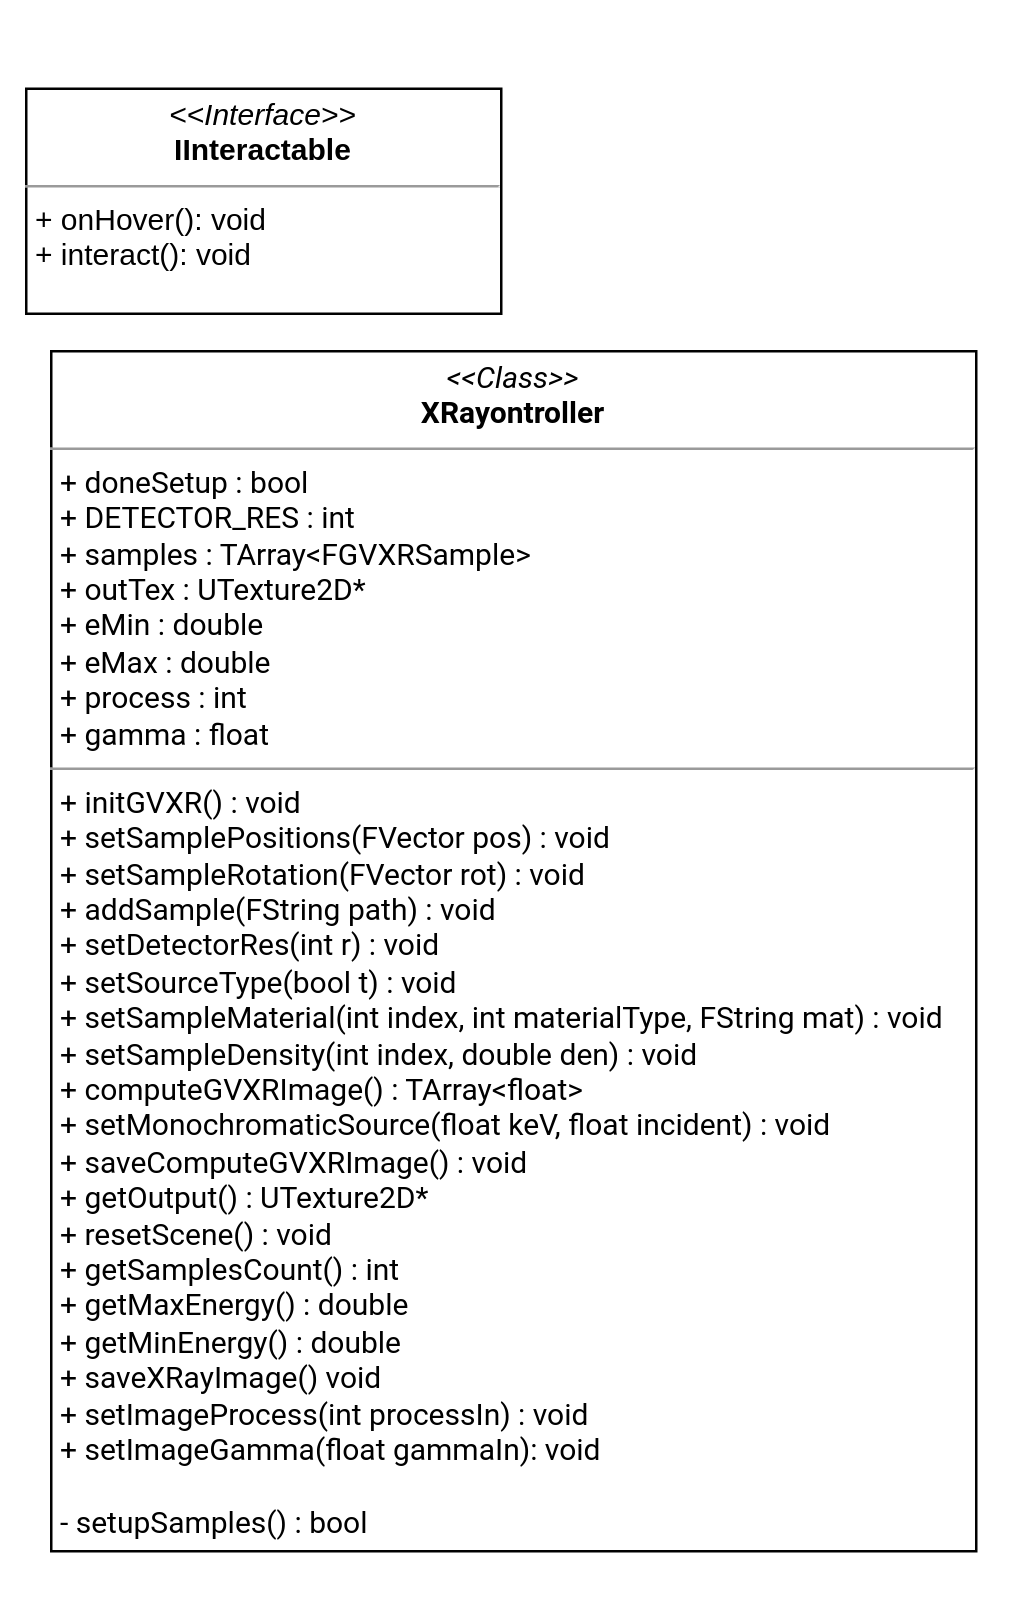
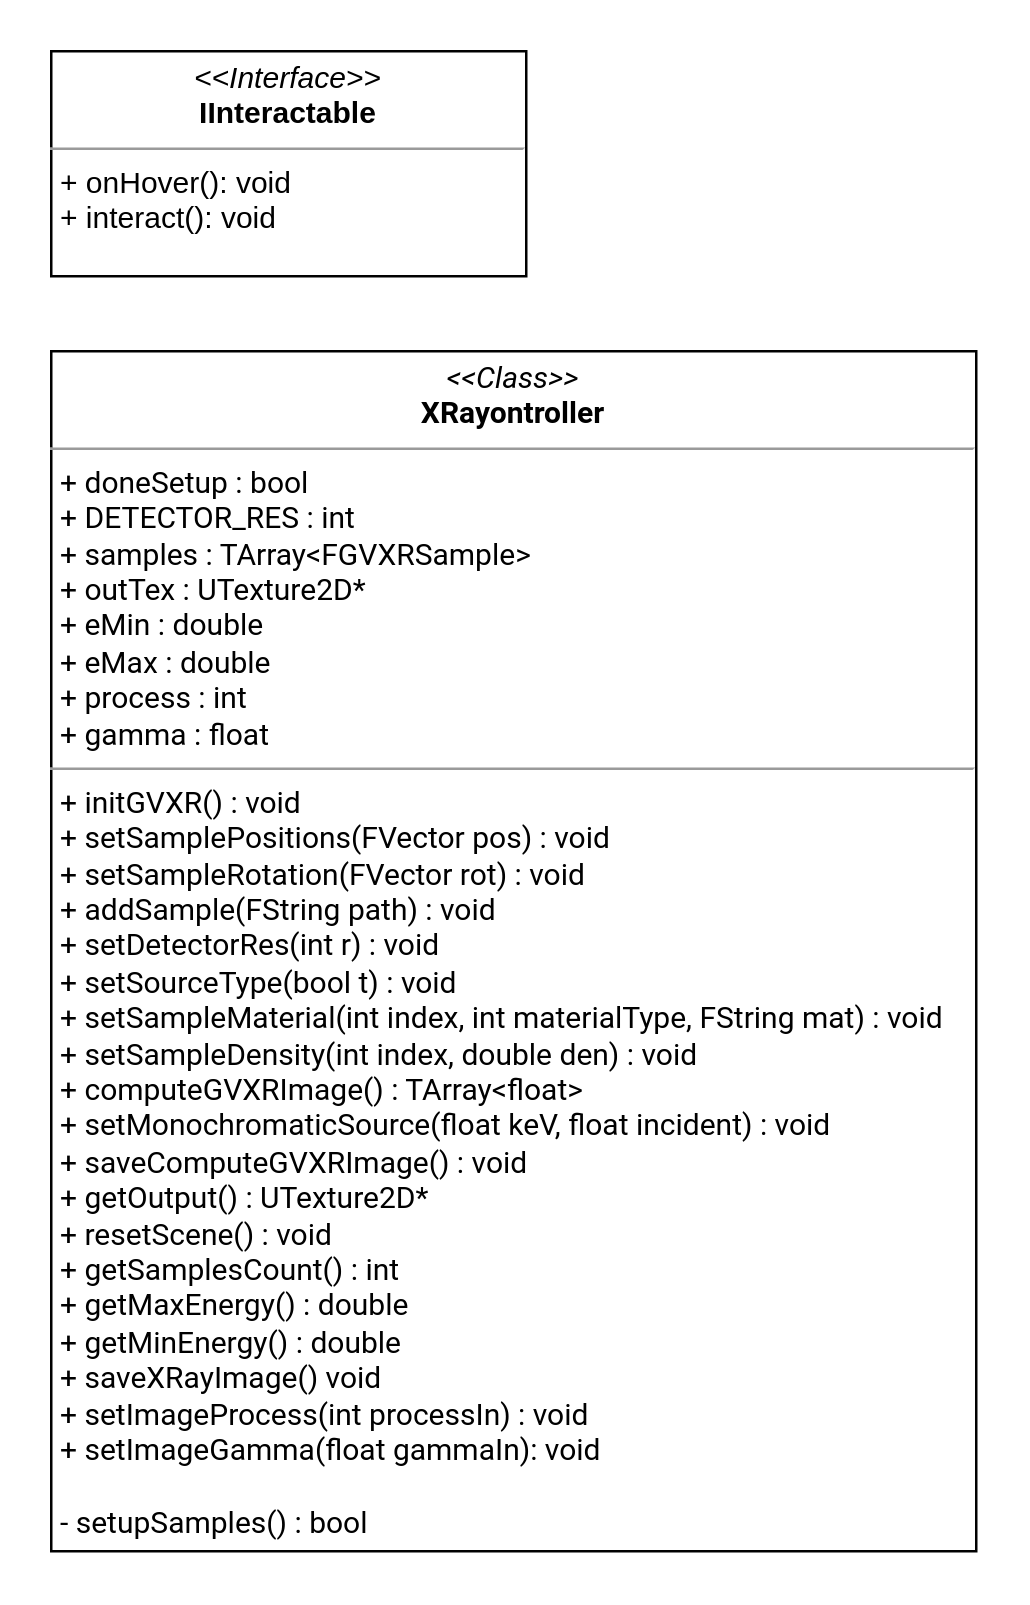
  <mxCell id="0" />
  <mxCell id="1" parent="0" />
- <mxCell id="2" value="&lt;p style=&quot;margin:0px;margin-top:4px;text-align:center;&quot;&gt;&lt;i&gt;&amp;lt;&amp;lt;Interface&amp;gt;&amp;gt;&lt;/i&gt;&lt;br&gt;&lt;b&gt;IInteractable&lt;/b&gt;&lt;/p&gt;&lt;hr size=&quot;1&quot;&gt;&lt;p style=&quot;margin:0px;margin-left:4px;&quot;&gt;+ onHover(): void&lt;br&gt;+ interact(): void&lt;/p&gt;" style="verticalAlign=top;align=left;overflow=fill;fontSize=12;fontFamily=Helvetica;html=1;" parent="1" vertex="1"><mxGeometry x="10" y="35" width="190" height="90" as="geometry" /></mxCell>
+ <mxCell id="2" value="&lt;p style=&quot;margin:0px;margin-top:4px;text-align:center;&quot;&gt;&lt;i&gt;&amp;lt;&amp;lt;Interface&amp;gt;&amp;gt;&lt;/i&gt;&lt;br&gt;&lt;b&gt;IInteractable&lt;/b&gt;&lt;/p&gt;&lt;hr size=&quot;1&quot;&gt;&lt;p style=&quot;margin:0px;margin-left:4px;&quot;&gt;+ onHover(): void&lt;br&gt;+ interact(): void&lt;/p&gt;" style="verticalAlign=top;align=left;overflow=fill;fontSize=12;fontFamily=Helvetica;html=1;" parent="1" vertex="1"><mxGeometry x="20" y="20" width="190" height="90" as="geometry" /></mxCell>
  <mxCell id="3" value="&lt;p style=&quot;margin:0px;margin-top:4px;text-align:center;&quot;&gt;&lt;font face=&quot;Roboto&quot; data-font-src=&quot;https://fonts.googleapis.com/css?family=Roboto&quot;&gt;&lt;i style=&quot;&quot;&gt;&amp;lt;&amp;lt;Class&amp;gt;&amp;gt;&lt;/i&gt;&lt;br&gt;&lt;b style=&quot;&quot;&gt;XRayontroller&lt;/b&gt;&lt;/font&gt;&lt;/p&gt;&lt;hr size=&quot;1&quot;&gt;&lt;p style=&quot;margin:0px;margin-left:4px;&quot;&gt;&lt;font face=&quot;Roboto&quot; data-font-src=&quot;https://fonts.googleapis.com/css?family=Roboto&quot;&gt;+ doneSetup : bool&lt;br&gt;+ DETECTOR_RES : int&lt;/font&gt;&lt;/p&gt;&lt;p style=&quot;margin:0px;margin-left:4px;&quot;&gt;&lt;font face=&quot;Roboto&quot; data-font-src=&quot;https://fonts.googleapis.com/css?family=Roboto&quot;&gt;+ samples : TArray&amp;lt;FGVXRSample&amp;gt;&lt;/font&gt;&lt;/p&gt;&lt;p style=&quot;margin:0px;margin-left:4px;&quot;&gt;&lt;font face=&quot;Roboto&quot; data-font-src=&quot;https://fonts.googleapis.com/css?family=Roboto&quot;&gt;+ outTex : UTexture2D*&lt;/font&gt;&lt;/p&gt;&lt;p style=&quot;margin:0px;margin-left:4px;&quot;&gt;&lt;font face=&quot;Roboto&quot; data-font-src=&quot;https://fonts.googleapis.com/css?family=Roboto&quot;&gt;+ eMin : double&lt;/font&gt;&lt;/p&gt;&lt;p style=&quot;margin:0px;margin-left:4px;&quot;&gt;&lt;font face=&quot;Roboto&quot; data-font-src=&quot;https://fonts.googleapis.com/css?family=Roboto&quot;&gt;+ eMax : double&lt;/font&gt;&lt;/p&gt;&lt;p style=&quot;margin:0px;margin-left:4px;&quot;&gt;&lt;font face=&quot;Roboto&quot; data-font-src=&quot;https://fonts.googleapis.com/css?family=Roboto&quot;&gt;+ process : int&lt;/font&gt;&lt;/p&gt;&lt;p style=&quot;margin:0px;margin-left:4px;&quot;&gt;&lt;font face=&quot;Roboto&quot; data-font-src=&quot;https://fonts.googleapis.com/css?family=Roboto&quot;&gt;+ gamma : float&lt;/font&gt;&lt;/p&gt;&lt;hr size=&quot;1&quot;&gt;&lt;p style=&quot;margin:0px;margin-left:4px;&quot;&gt;&lt;font face=&quot;Roboto&quot; data-font-src=&quot;https://fonts.googleapis.com/css?family=Roboto&quot;&gt;+ initGVXR() : void&lt;/font&gt;&lt;/p&gt;&lt;p style=&quot;margin:0px;margin-left:4px;&quot;&gt;&lt;font face=&quot;Roboto&quot; data-font-src=&quot;https://fonts.googleapis.com/css?family=Roboto&quot;&gt;+ setSamplePositions(FVector pos) : void&lt;/font&gt;&lt;/p&gt;&lt;p style=&quot;margin:0px;margin-left:4px;&quot;&gt;&lt;font face=&quot;Roboto&quot; data-font-src=&quot;https://fonts.googleapis.com/css?family=Roboto&quot;&gt;+ setSampleRotation(FVector rot) : void&lt;/font&gt;&lt;/p&gt;&lt;p style=&quot;margin:0px;margin-left:4px;&quot;&gt;&lt;font face=&quot;Roboto&quot; data-font-src=&quot;https://fonts.googleapis.com/css?family=Roboto&quot;&gt;+ addSample(FString path) : void&lt;/font&gt;&lt;/p&gt;&lt;p style=&quot;margin:0px;margin-left:4px;&quot;&gt;&lt;font face=&quot;Roboto&quot; data-font-src=&quot;https://fonts.googleapis.com/css?family=Roboto&quot;&gt;+ setDetectorRes(int r) : void&lt;/font&gt;&lt;/p&gt;&lt;p style=&quot;margin:0px;margin-left:4px;&quot;&gt;&lt;font face=&quot;Roboto&quot; data-font-src=&quot;https://fonts.googleapis.com/css?family=Roboto&quot;&gt;+ setSourceType(bool t) : void&lt;/font&gt;&lt;/p&gt;&lt;p style=&quot;margin:0px;margin-left:4px;&quot;&gt;&lt;font face=&quot;Roboto&quot; data-font-src=&quot;https://fonts.googleapis.com/css?family=Roboto&quot;&gt;+ setSampleMaterial(int index, int materialType, FString mat) : void&lt;/font&gt;&lt;/p&gt;&lt;p style=&quot;margin:0px;margin-left:4px;&quot;&gt;&lt;font face=&quot;Roboto&quot; data-font-src=&quot;https://fonts.googleapis.com/css?family=Roboto&quot;&gt;+ setSampleDensity(int index, double den) : void&lt;/font&gt;&lt;/p&gt;&lt;p style=&quot;margin:0px;margin-left:4px;&quot;&gt;&lt;font face=&quot;Roboto&quot; data-font-src=&quot;https://fonts.googleapis.com/css?family=Roboto&quot;&gt;+ computeGVXRImage() : TArray&amp;lt;float&amp;gt;&lt;/font&gt;&lt;/p&gt;&lt;p style=&quot;margin:0px;margin-left:4px;&quot;&gt;&lt;font face=&quot;Roboto&quot; data-font-src=&quot;https://fonts.googleapis.com/css?family=Roboto&quot;&gt;+ setMonochromaticSource(float keV, float incident) : void&lt;/font&gt;&lt;/p&gt;&lt;p style=&quot;margin:0px;margin-left:4px;&quot;&gt;&lt;font face=&quot;Roboto&quot; data-font-src=&quot;https://fonts.googleapis.com/css?family=Roboto&quot;&gt;+ saveComputeGVXRImage() : void&lt;/font&gt;&lt;/p&gt;&lt;p style=&quot;margin:0px;margin-left:4px;&quot;&gt;&lt;font face=&quot;Roboto&quot; data-font-src=&quot;https://fonts.googleapis.com/css?family=Roboto&quot;&gt;+ getOutput() : UTexture2D*&lt;/font&gt;&lt;/p&gt;&lt;p style=&quot;margin:0px;margin-left:4px;&quot;&gt;&lt;font face=&quot;Roboto&quot; data-font-src=&quot;https://fonts.googleapis.com/css?family=Roboto&quot;&gt;+ resetScene() : void&lt;/font&gt;&lt;/p&gt;&lt;p style=&quot;margin:0px;margin-left:4px;&quot;&gt;&lt;font face=&quot;Roboto&quot; data-font-src=&quot;https://fonts.googleapis.com/css?family=Roboto&quot;&gt;+ getSamplesCount() : int&lt;/font&gt;&lt;/p&gt;&lt;p style=&quot;margin:0px;margin-left:4px;&quot;&gt;&lt;font face=&quot;Roboto&quot; data-font-src=&quot;https://fonts.googleapis.com/css?family=Roboto&quot;&gt;+ getMaxEnergy() : double&lt;/font&gt;&lt;/p&gt;&lt;p style=&quot;margin:0px;margin-left:4px;&quot;&gt;&lt;font face=&quot;Roboto&quot; data-font-src=&quot;https://fonts.googleapis.com/css?family=Roboto&quot;&gt;+ getMinEnergy() : double&lt;/font&gt;&lt;/p&gt;&lt;p style=&quot;margin:0px;margin-left:4px;&quot;&gt;&lt;font face=&quot;Roboto&quot; data-font-src=&quot;https://fonts.googleapis.com/css?family=Roboto&quot;&gt;+ saveXRayImage() void&lt;/font&gt;&lt;/p&gt;&lt;p style=&quot;margin:0px;margin-left:4px;&quot;&gt;&lt;font face=&quot;Roboto&quot; data-font-src=&quot;https://fonts.googleapis.com/css?family=Roboto&quot;&gt;+ setImageProcess(int processIn) : void&lt;/font&gt;&lt;/p&gt;&lt;p style=&quot;margin:0px;margin-left:4px;&quot;&gt;&lt;font face=&quot;Roboto&quot; data-font-src=&quot;https://fonts.googleapis.com/css?family=Roboto&quot;&gt;+ setImageGamma(float gammaIn): void&lt;/font&gt;&lt;/p&gt;&lt;p style=&quot;margin:0px;margin-left:4px;&quot;&gt;&lt;font face=&quot;Roboto&quot; data-font-src=&quot;https://fonts.googleapis.com/css?family=Roboto&quot;&gt;&lt;br&gt;&lt;/font&gt;&lt;/p&gt;&lt;p style=&quot;margin:0px;margin-left:4px;&quot;&gt;&lt;font face=&quot;Roboto&quot; data-font-src=&quot;https://fonts.googleapis.com/css?family=Roboto&quot;&gt;- setupSamples() : bool&lt;/font&gt;&lt;/p&gt;" style="verticalAlign=top;align=left;overflow=fill;fontSize=12;fontFamily=Roboto Flex;html=1;fontSource=https%3A%2F%2Ffonts.googleapis.com%2Fcss%3Ffamily%3DRoboto%2BFlex;" vertex="1" parent="1"><mxGeometry x="20" y="140" width="370" height="480" as="geometry" /></mxCell>
